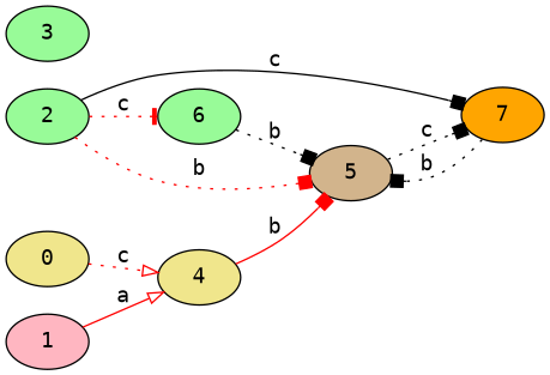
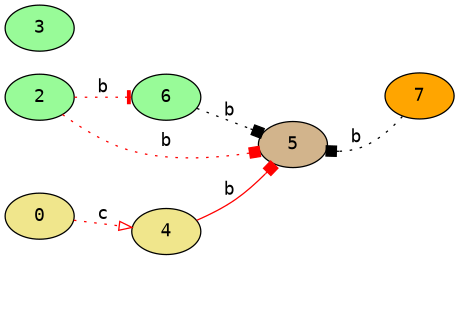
  strict digraph {
    fontname="DejaVu Sans Mono"
    rankdir=LR
    node [fillcolor=palegreen fontname="DejaVu Sans Mono" style=filled]
    edge [arrowhead=box color=red fontname="DejaVu Sans Mono" style=dotted]
    0 [fillcolor=khaki]
    4 [fillcolor=khaki]
    5 [fillcolor=tan]
    3
-   1 [fillcolor=lightpink]
    2
    6
    7 [fillcolor=orange]
    0 -> 4 [arrowhead=onormal label=c]
    4 -> 5 [label=b style=solid]
-   5 -> 7 [color=black label=c]
-   1 -> 4 [arrowhead=onormal label=a style=solid]
    2 -> 5 [label=b]
-   2 -> 6 [arrowhead=tee label=c]
-   2 -> 7 [color=black label=c style=solid]
+   2 -> 6 [arrowhead=tee label=b]
    6 -> 5 [color=black label=b]
    7 -> 5 [color=black label=b]
  }
